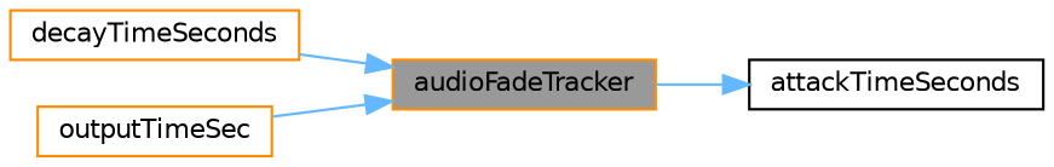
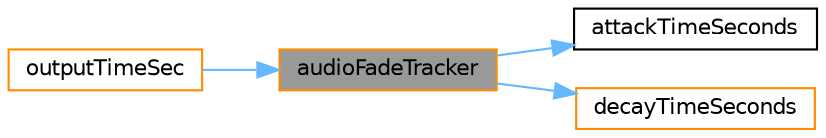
  digraph {
    rankdir=LR
    node [color=darkorange fillcolor=white fontname=Helvetica fontsize=10 shape=box style=filled]
    edge [color=steelblue1 fontname=Helvetica fontsize=10 labelfontname=Helvetica labelfontsize=10 style=solid]
    n1 [fillcolor=grey60 fontcolor=black height=0.2 label=audioFadeTracker width=0.4]
    n2 [color=black height=0.2 label=attackTimeSeconds width=0.4]
    n3 [height=0.2 label=decayTimeSeconds width=0.4]
    n4 [height=0.2 label=outputTimeSec width=0.4]
    n1 -> n2
-   n3 -> n1
+   n1 -> n3
    n4 -> n1
  }
